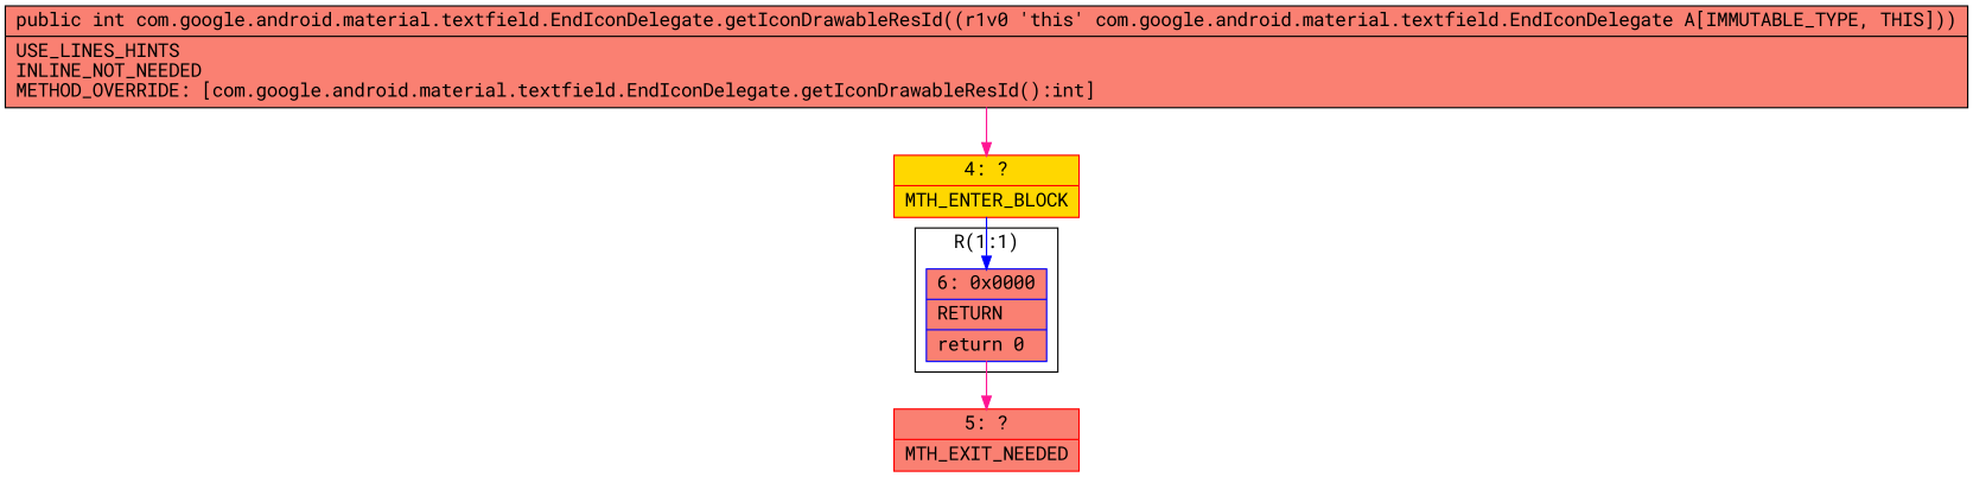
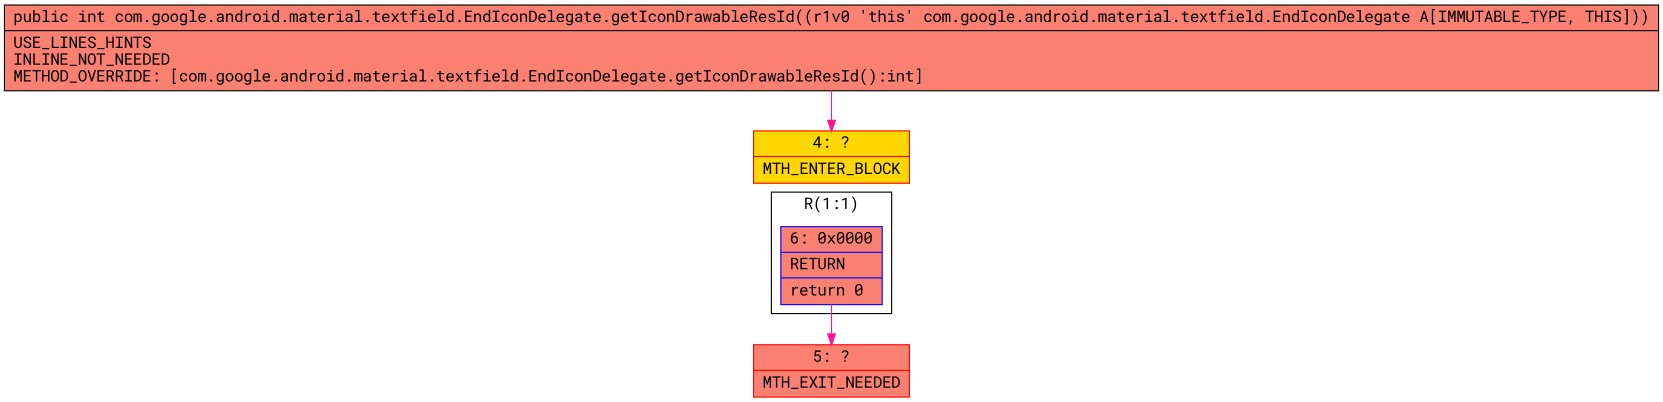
  digraph {
    fontname="Roboto Mono"
    node [color=red fillcolor=salmon fontname="Roboto Mono" shape=record style=filled]
    edge [color=deeppink fontname="Roboto Mono"]
    n1 [color=blue label="{6\:\ 0x0000|RETURN\l|return 0\l}"]
    n2 [label="{5\:\ ?|MTH_EXIT_NEEDED\l}"]
    n3 [fillcolor=gold label="{4\:\ ?|MTH_ENTER_BLOCK\l}"]
    n4 [label="{public int com.google.android.material.textfield.EndIconDelegate.getIconDrawableResId((r1v0 'this' com.google.android.material.textfield.EndIconDelegate A[IMMUTABLE_TYPE, THIS]))  | USE_LINES_HINTS\lINLINE_NOT_NEEDED\lMETHOD_OVERRIDE: [com.google.android.material.textfield.EndIconDelegate.getIconDrawableResId():int]\l}" color=""]
    subgraph cluster_1 {
      label="R(1:1)"
      n1
    }
    n1 -> n2
-   n3 -> n1 [color=blue]
    n4 -> n3
  }
